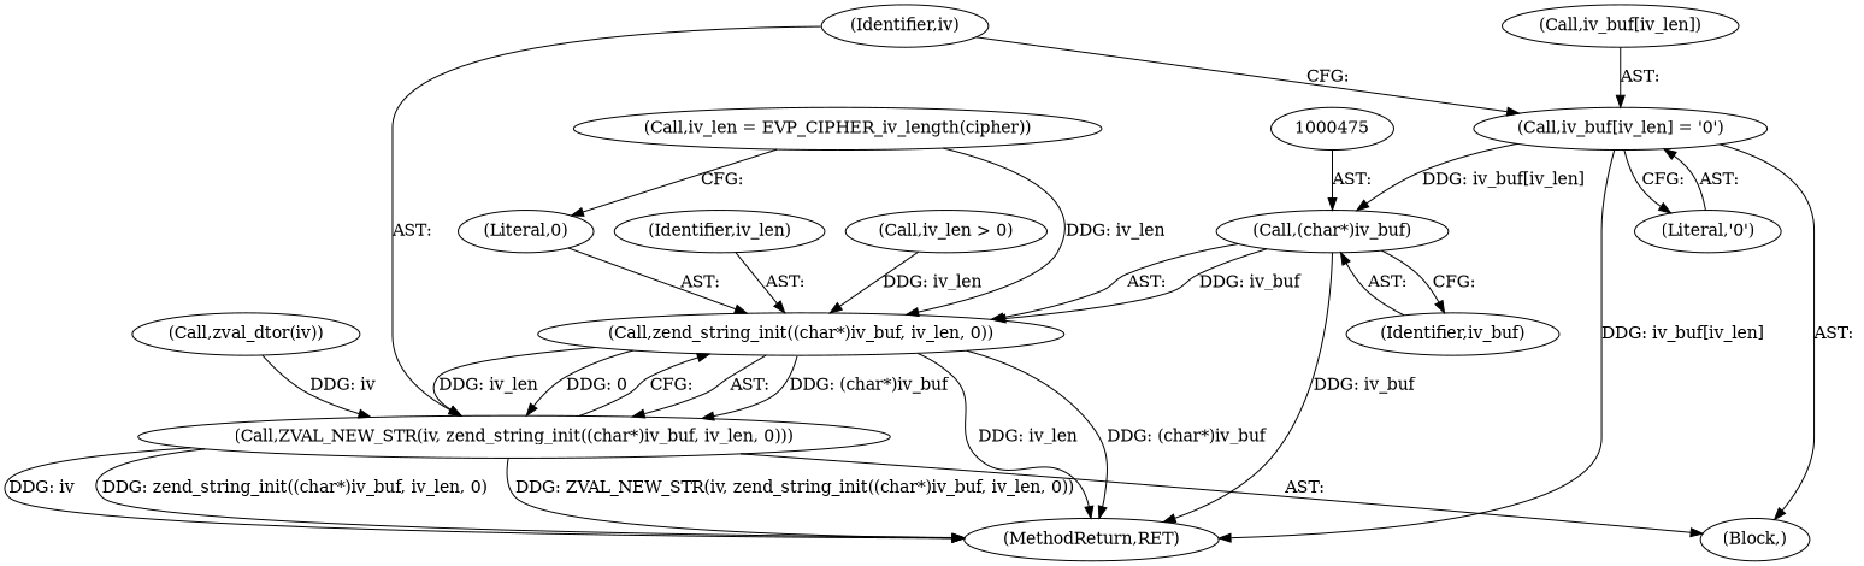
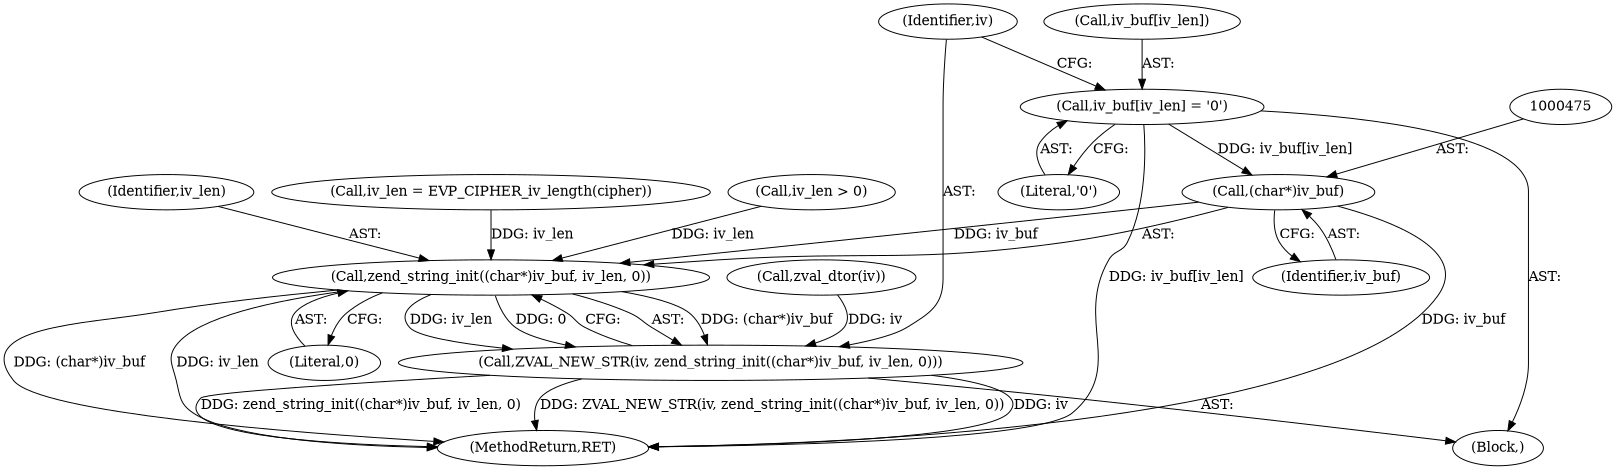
  digraph {
    n1 [label="(Call,iv_buf[iv_len] = '\0')"]
    n2 [label="(Call,(char*)iv_buf)"]
    n3 [label="(Literal,'\0')"]
    n4 [label="(MethodReturn,RET)"]
    n5 [label="(Block,)"]
    n6 [label="(Call,zend_string_init((char*)iv_buf, iv_len, 0))"]
    n7 [label="(Identifier,iv_buf)"]
    n8 [label="(Call,ZVAL_NEW_STR(iv, zend_string_init((char*)iv_buf, iv_len, 0)))"]
    n9 [label="(Literal,0)"]
    n10 [label="(Identifier,iv)"]
    n11 [label="(Identifier,iv_len)"]
    n12 [label="(Call,iv_len = EVP_CIPHER_iv_length(cipher))"]
    n13 [label="(Call,iv_len > 0)"]
    n14 [label="(Call,zval_dtor(iv))"]
    n15 [label="(Call,iv_buf[iv_len])"]
    1000475
    n1 -> n2 [label="DDG: iv_buf[iv_len]"]
    n1 -> n3 [label="CFG: "]
    n1 -> n4 [label="DDG: iv_buf[iv_len]"]
    n1 -> n5 [label="AST: "]
    n2 -> n4 [label="DDG: iv_buf"]
    n2 -> n6 [label="AST: "]
    n2 -> n6 [label="DDG: iv_buf"]
    n2 -> n7 [label="CFG: "]
    n3 -> n1 [label="AST: "]
    n6 -> n4 [label="DDG: (char*)iv_buf"]
    n6 -> n4 [label="DDG: iv_len"]
    n6 -> n8 [label="AST: "]
    n6 -> n8 [label="DDG: (char*)iv_buf"]
    n6 -> n8 [label="DDG: iv_len"]
    n6 -> n8 [label="DDG: 0"]
-   n12 -> n9 [label="CFG: "]
+   n6 -> n9 [label="CFG: "]
    n7 -> n2 [label="AST: "]
    n8 -> n4 [label="DDG: iv"]
    n8 -> n4 [label="DDG: zend_string_init((char*)iv_buf, iv_len, 0)"]
    n8 -> n4 [label="DDG: ZVAL_NEW_STR(iv, zend_string_init((char*)iv_buf, iv_len, 0))"]
    n8 -> n5 [label="AST: "]
    n8 -> n6 [label="CFG: "]
    n9 -> n6 [label="AST: "]
    n10 -> n1 [label="CFG: "]
    n10 -> n8 [label="AST: "]
    n11 -> n6 [label="AST: "]
    n12 -> n6 [label="DDG: iv_len"]
    n13 -> n6 [label="DDG: iv_len"]
    n14 -> n8 [label="DDG: iv"]
    n15 -> n1 [label="AST: "]
    1000475 -> n2 [label="AST: "]
  }
